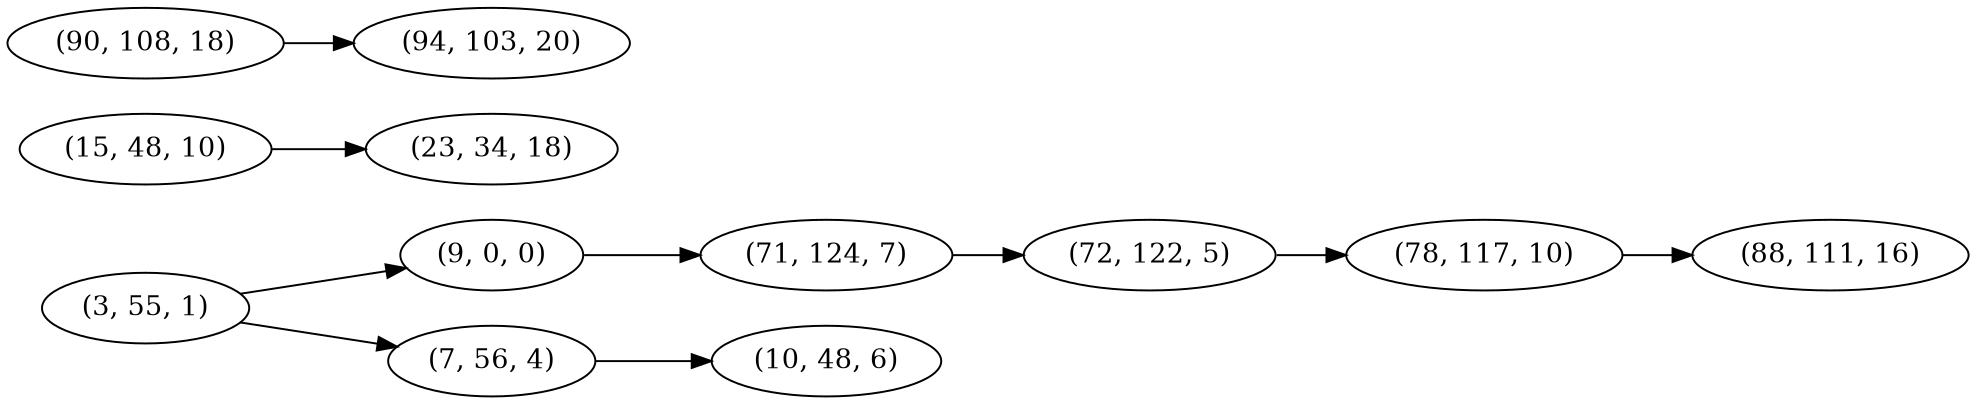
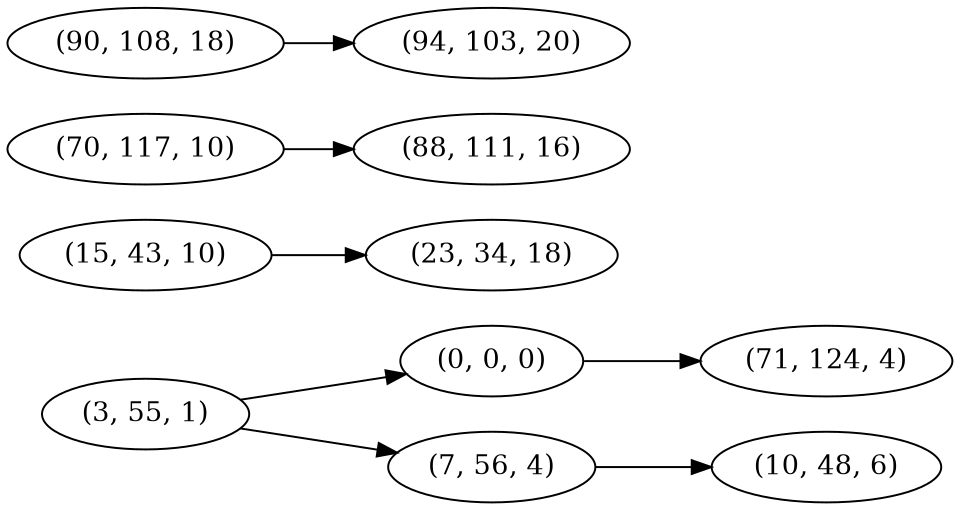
  digraph {
    rankdir=LR
-   "(0, 0, 0)" [label="(9, 0, 0)"]
-   "(71, 124, 4)" [label="(71, 124, 7)"]
+   "(0, 0, 0)"
+   "(71, 124, 4)"
    "(3, 55, 1)"
    n4 [label="(7, 56, 4)"]
-   "(72, 122, 5)"
    "(10, 48, 6)"
-   "(15, 43, 10)" [label="(15, 48, 10)"]
+   "(15, 43, 10)"
    "(23, 34, 18)"
-   "(78, 117, 10)"
+   "(78, 117, 10)" [label="(70, 117, 10)"]
    "(88, 111, 16)"
    "(90, 108, 18)"
    "(94, 103, 20)"
    "(0, 0, 0)" -> "(71, 124, 4)"
-   "(71, 124, 4)" -> "(72, 122, 5)"
    "(3, 55, 1)" -> "(0, 0, 0)"
    "(3, 55, 1)" -> n4
    n4 -> "(10, 48, 6)"
-   "(72, 122, 5)" -> "(78, 117, 10)"
    "(15, 43, 10)" -> "(23, 34, 18)"
    "(78, 117, 10)" -> "(88, 111, 16)"
    "(90, 108, 18)" -> "(94, 103, 20)"
  }
